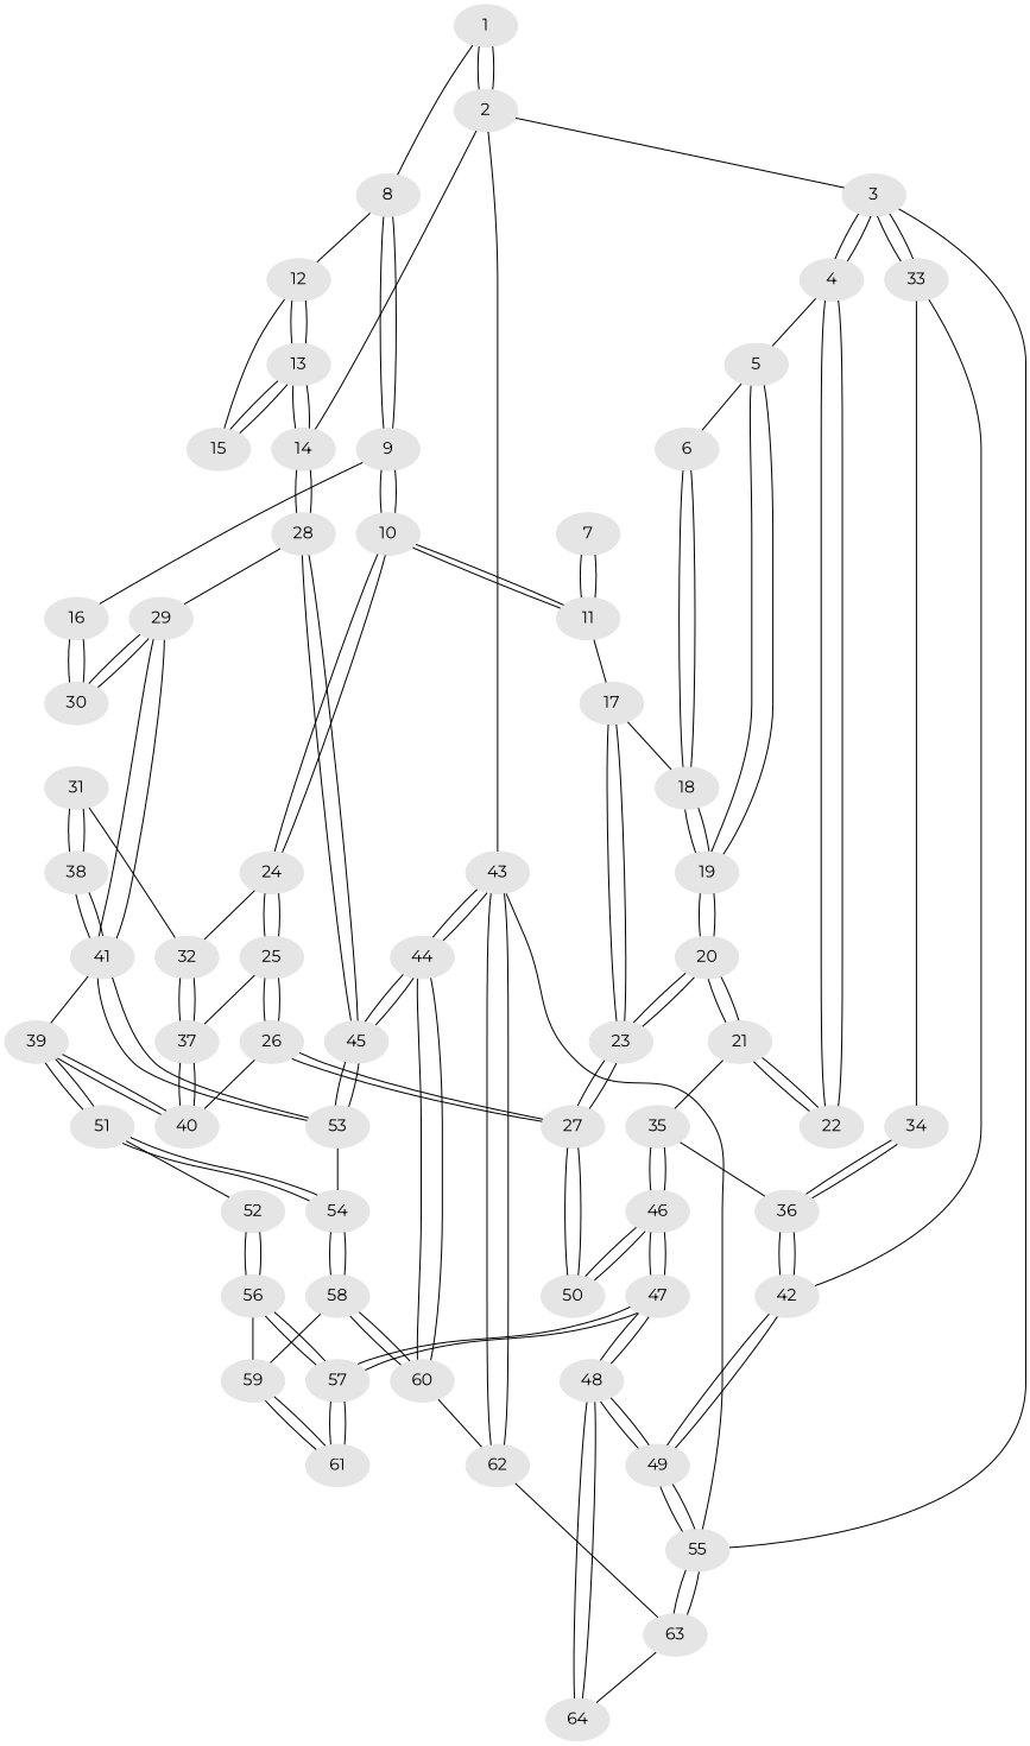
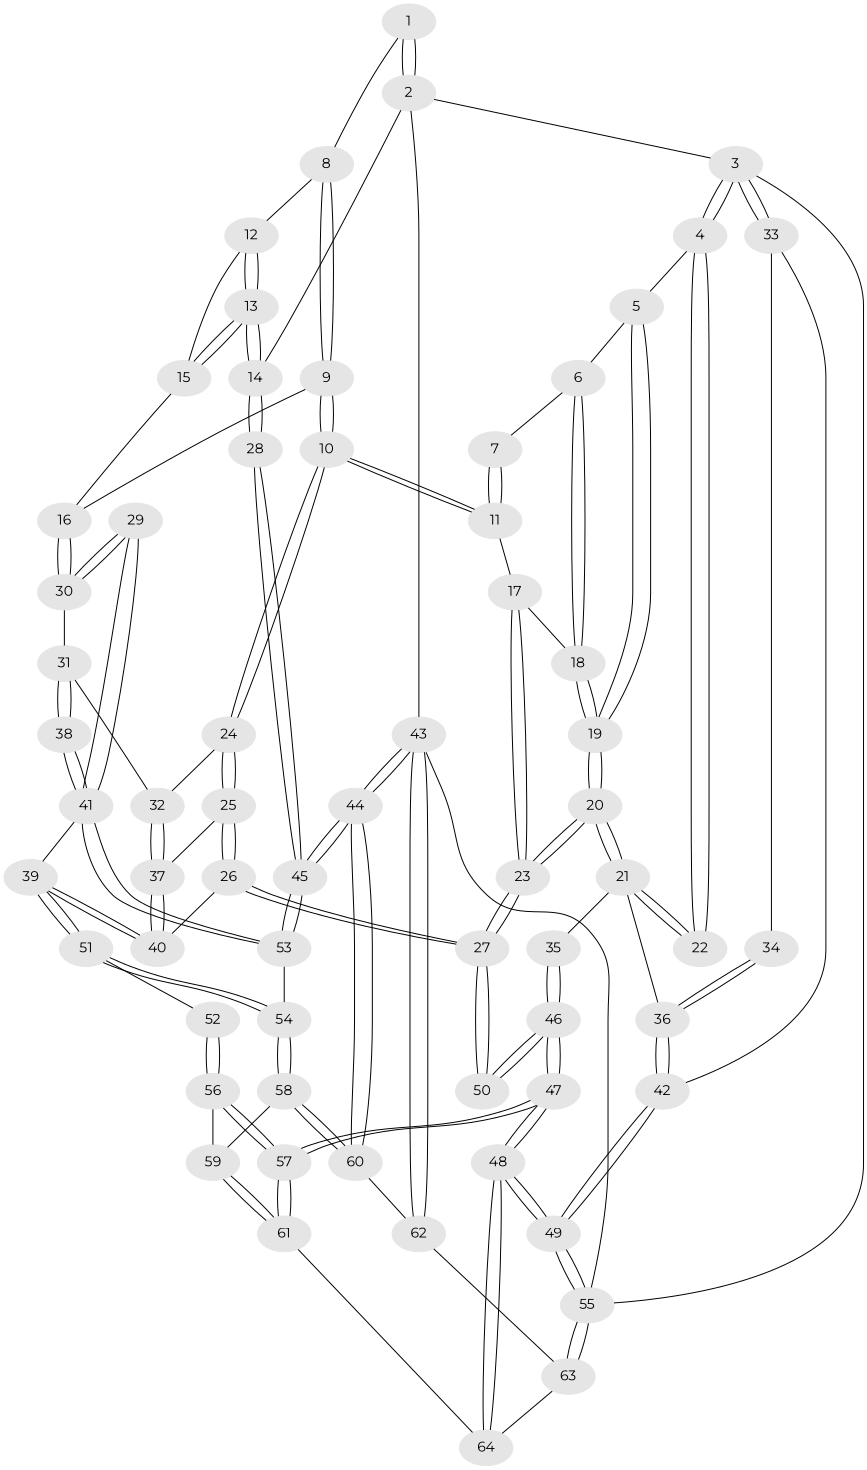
  graph {
    fontname=Montserrat
    node [color=gray90 fontname=Montserrat style=filled]
    edge [fontname=Montserrat]
    1
    2
    8
    3
    14
    43
    9
    12
    4
    33
    55
    28
    44
    62
    5
    22
    34
    42
    63
    6
    19
    7
    18
    20
    11
    17
    10
    16
    13
    15
    24
    30
    25
    32
    23
    29
    45
    31
    27
    21
    35
    36
    46
    50
    26
    37
    40
    41
    53
    39
    38
    49
    47
    51
    52
    54
    60
    48
    57
    64
    61
    56
    58
    59
    1 -- 2
    1 -- 2
    1 -- 8
    2 -- 3
    2 -- 14
    2 -- 43
    8 -- 9
    8 -- 9
    8 -- 12
    3 -- 4
    3 -- 4
    3 -- 33
    3 -- 33
    3 -- 55
    14 -- 28
    14 -- 28
    43 -- 55
    43 -- 44
    43 -- 44
    43 -- 62
    43 -- 62
    9 -- 10
    9 -- 10
    9 -- 16
    12 -- 13
    12 -- 13
    12 -- 15
    4 -- 5
    4 -- 22
    4 -- 22
    33 -- 34
    33 -- 42
    55 -- 63
    55 -- 63
-   28 -- 29
    28 -- 45
    28 -- 45
    44 -- 45
    44 -- 45
    44 -- 60
    44 -- 60
    62 -- 63
    5 -- 6
    5 -- 19
    5 -- 19
    34 -- 36
    34 -- 36
    42 -- 49
    42 -- 49
    63 -- 64
+   6 -- 7
    6 -- 18
    6 -- 18
    19 -- 20
    19 -- 20
    7 -- 11
    7 -- 11
    18 -- 19
    18 -- 19
    20 -- 23
    20 -- 23
    20 -- 21
    20 -- 21
    11 -- 17
    17 -- 18
    17 -- 23
    17 -- 23
    10 -- 11
    10 -- 11
    10 -- 24
    10 -- 24
    16 -- 30
    16 -- 30
    13 -- 14
    13 -- 14
    13 -- 15
    13 -- 15
+   15 -- 16
    24 -- 25
    24 -- 25
    24 -- 32
+   30 -- 31
    25 -- 26
    25 -- 26
    25 -- 37
    32 -- 37
    32 -- 37
    23 -- 27
    23 -- 27
    29 -- 30
    29 -- 30
    29 -- 41
    29 -- 41
    45 -- 53
    45 -- 53
    31 -- 32
    31 -- 38
    31 -- 38
    27 -- 50
    27 -- 50
    21 -- 22
    21 -- 22
    21 -- 35
-   35 -- 36
+   21 -- 36
    35 -- 46
    35 -- 46
    36 -- 42
    36 -- 42
    46 -- 50
    46 -- 50
    46 -- 47
    46 -- 47
    26 -- 27
    26 -- 27
    26 -- 40
    37 -- 40
    37 -- 40
    41 -- 53
    41 -- 53
    41 -- 39
    53 -- 54
    39 -- 40
    39 -- 40
    39 -- 51
    39 -- 51
    38 -- 41
    38 -- 41
    49 -- 55
    49 -- 55
    47 -- 48
    47 -- 48
    47 -- 57
    47 -- 57
    51 -- 52
    51 -- 54
    51 -- 54
    52 -- 56
    52 -- 56
    54 -- 58
    54 -- 58
    60 -- 62
    48 -- 49
    48 -- 49
    48 -- 64
    48 -- 64
    57 -- 61
    57 -- 61
+   61 -- 64
    56 -- 57
    56 -- 57
    56 -- 59
    58 -- 60
    58 -- 60
    58 -- 59
    59 -- 61
    59 -- 61
  }
